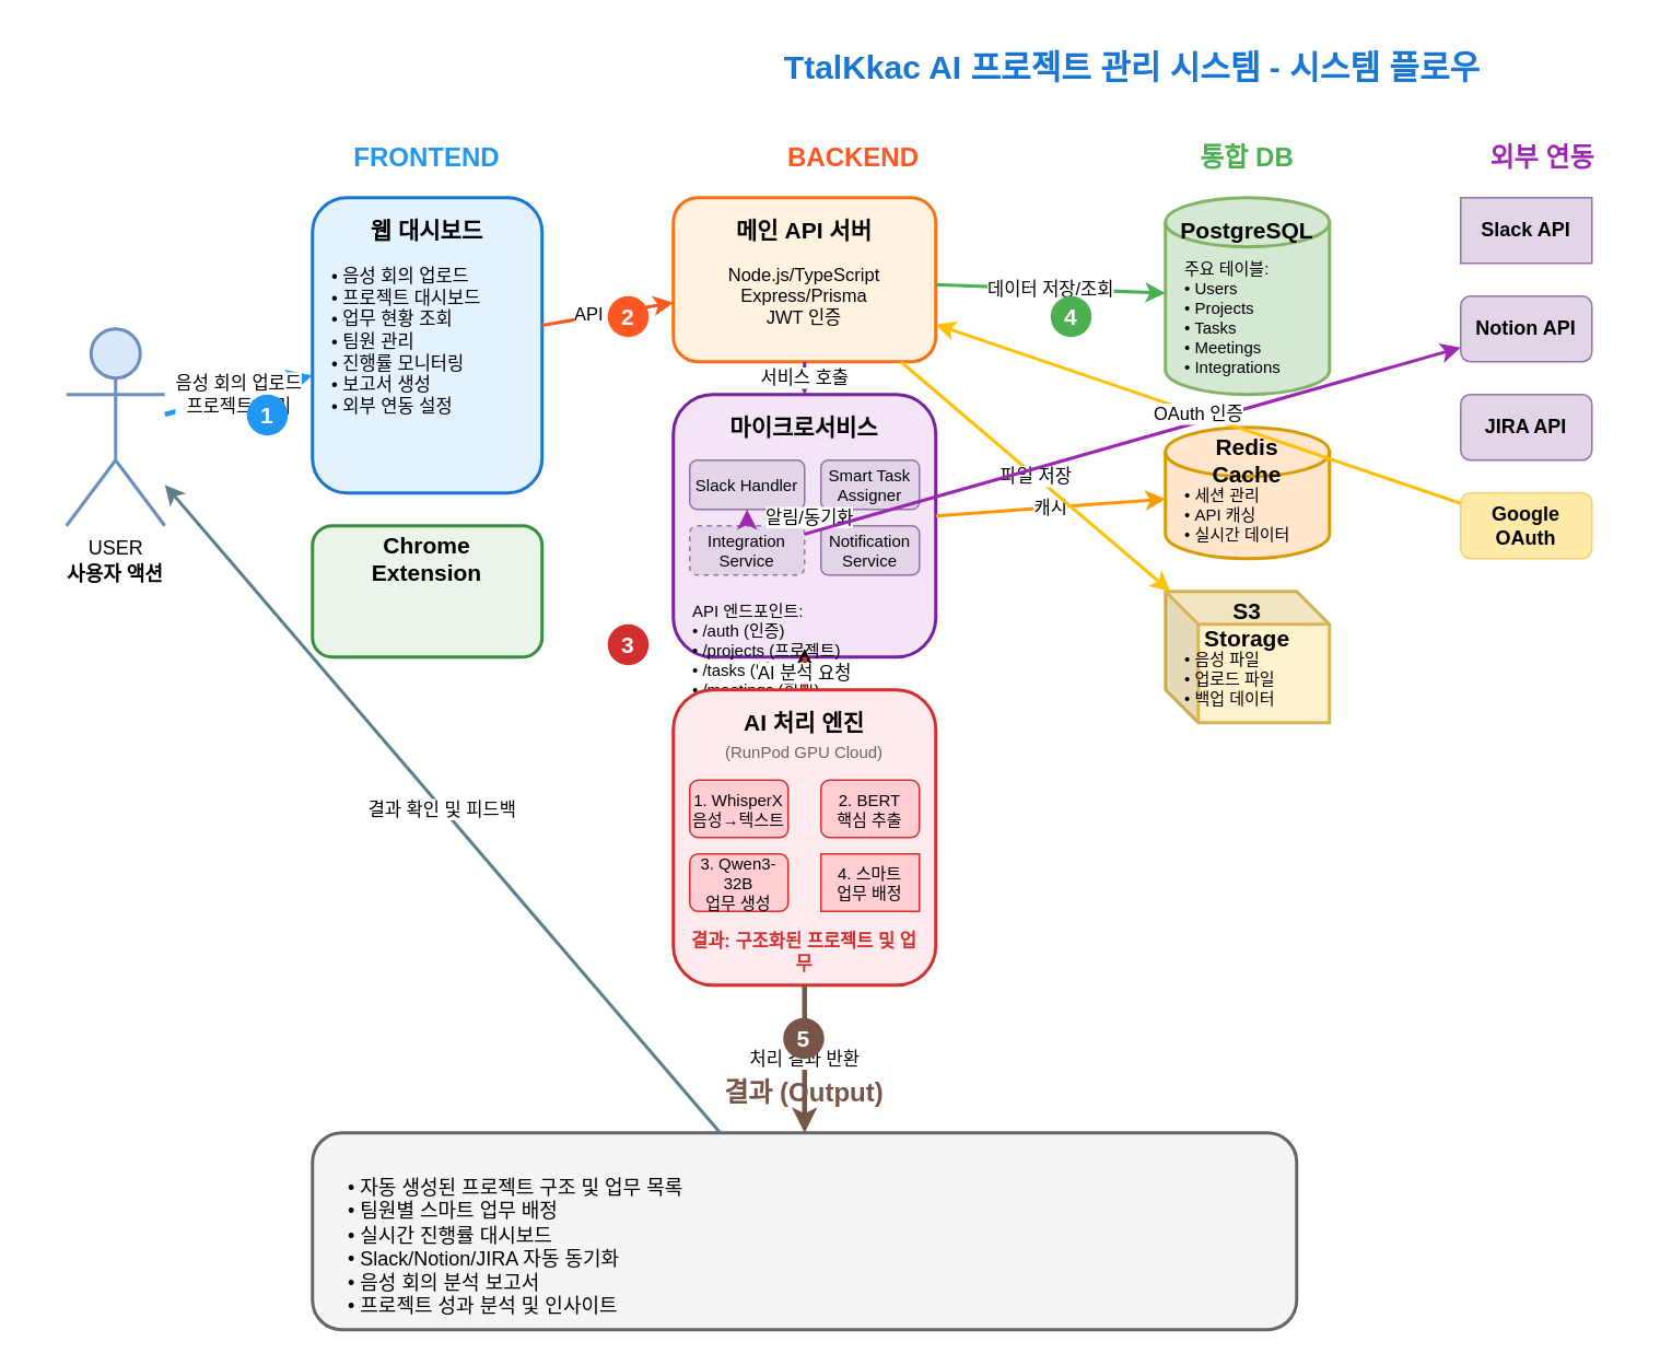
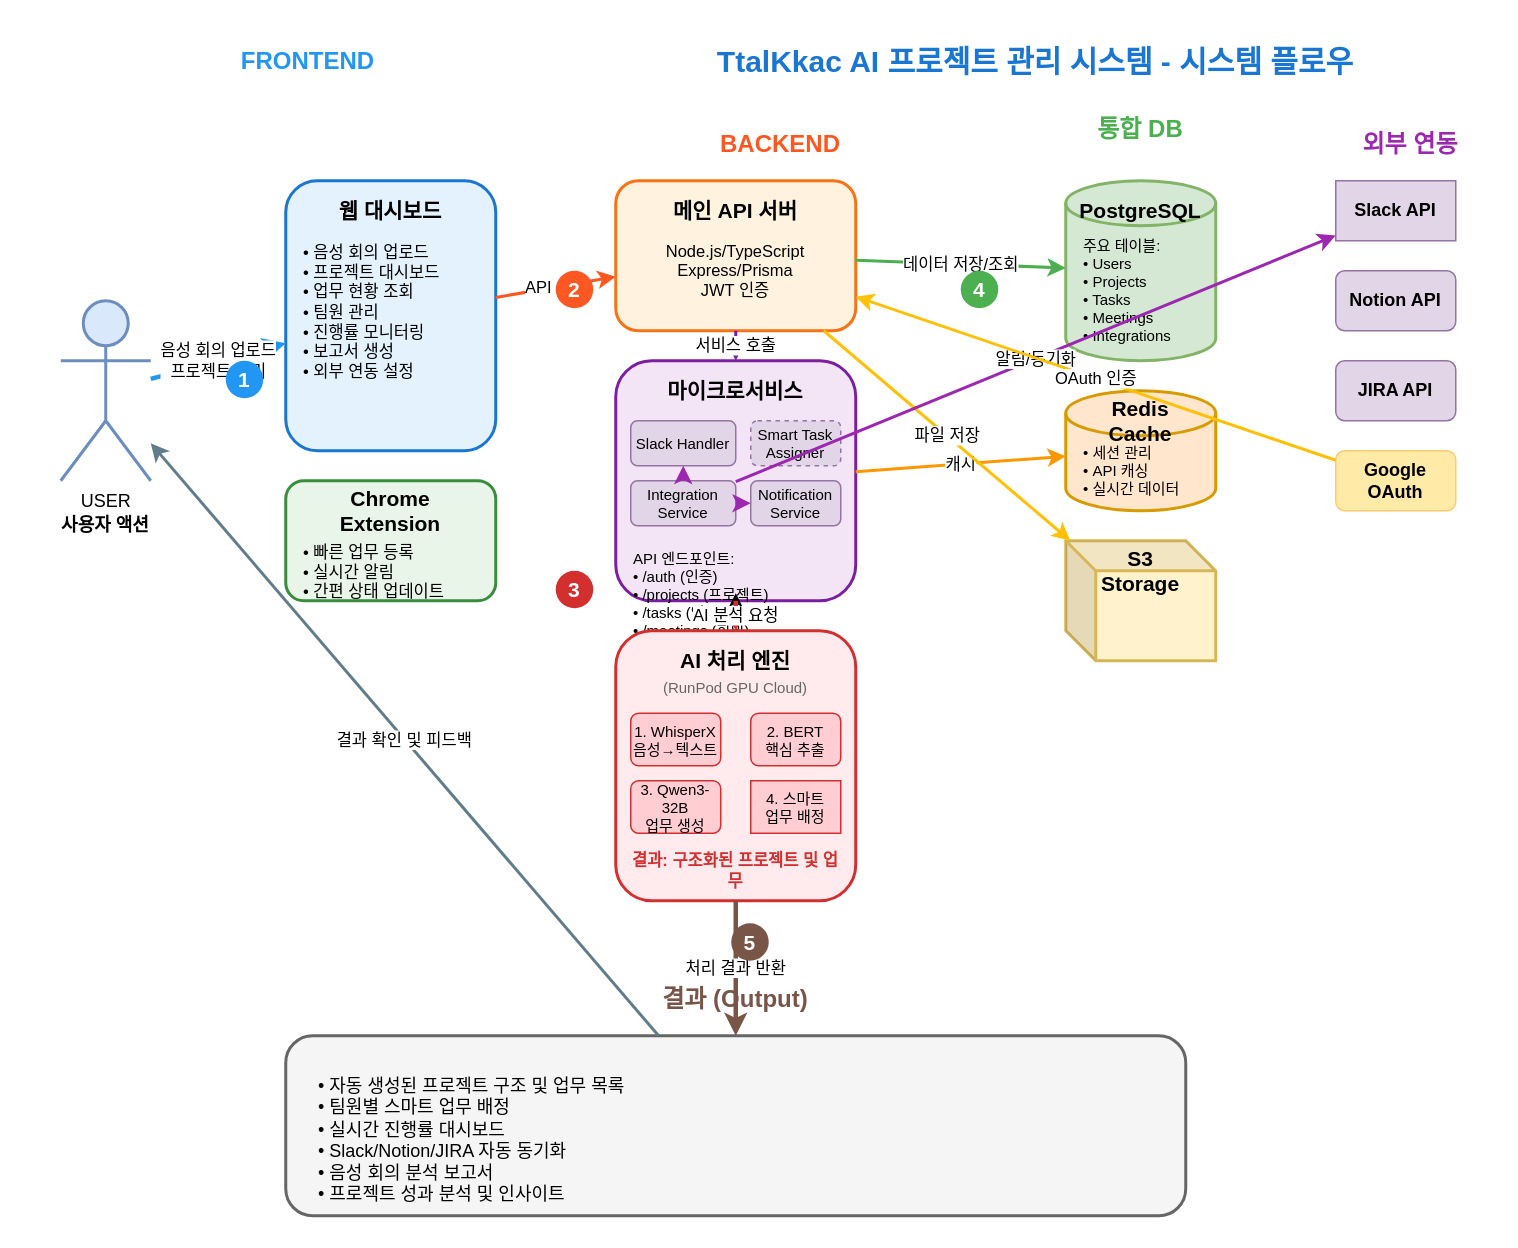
  <mxCell id="0" />
  <mxCell id="1" parent="0" />
  <mxCell id="2" value="TtalKkac AI 프로젝트 관리 시스템 - 시스템 플로우" style="text;html=1;strokeColor=none;fillColor=none;align=center;verticalAlign=middle;whiteSpace=wrap;rounded=0;fontSize=20;fontStyle=1;fontColor=#1976D2;" parent="1" vertex="1"><mxGeometry x="390" y="20" width="600" height="40" as="geometry" /></mxCell>
  <mxCell id="3" value="USER" style="shape=umlActor;verticalLabelPosition=bottom;verticalAlign=top;html=1;outlineConnect=0;fillColor=#dae8fc;strokeColor=#6c8ebf;strokeWidth=2;" parent="1" vertex="1"><mxGeometry x="40" y="200" width="60" height="120" as="geometry" /></mxCell>
  <mxCell id="4" value="사용자 액션" style="text;html=1;strokeColor=none;fillColor=none;align=center;verticalAlign=middle;whiteSpace=wrap;rounded=0;fontSize=12;fontStyle=1;" parent="1" vertex="1"><mxGeometry x="20" y="340" width="100" height="20" as="geometry" /></mxCell>
- <mxCell id="5" value="FRONTEND" style="text;html=1;strokeColor=none;fillColor=none;align=center;verticalAlign=middle;whiteSpace=wrap;rounded=0;fontSize=16;fontStyle=1;fontColor=#2196F3;" parent="1" vertex="1"><mxGeometry x="210" y="80" width="100" height="30" as="geometry" /></mxCell>
+ <mxCell id="5" value="FRONTEND" style="text;html=1;strokeColor=none;fillColor=none;align=center;verticalAlign=middle;whiteSpace=wrap;rounded=0;fontSize=16;fontStyle=1;fontColor=#2196F3;" parent="1" vertex="1"><mxGeometry x="155" y="25" width="100" height="30" as="geometry" /></mxCell>
  <mxCell id="6" value="" style="rounded=1;whiteSpace=wrap;html=1;fillColor=#e3f2fd;strokeColor=#1976d2;strokeWidth=2;" parent="1" vertex="1"><mxGeometry x="190" y="120" width="140" height="180" as="geometry" /></mxCell>
  <mxCell id="7" value="웹 대시보드" style="text;html=1;strokeColor=none;fillColor=none;align=center;verticalAlign=middle;whiteSpace=wrap;rounded=0;fontSize=14;fontStyle=1;" parent="1" vertex="1"><mxGeometry x="210" y="130" width="100" height="20" as="geometry" /></mxCell>
  <mxCell id="8" value="• 음성 회의 업로드&#10;• 프로젝트 대시보드&#10;• 업무 현황 조회&#10;• 팀원 관리&#10;• 진행률 모니터링&#10;• 보고서 생성&#10;• 외부 연동 설정" style="text;html=1;strokeColor=none;fillColor=none;align=left;verticalAlign=top;whiteSpace=wrap;rounded=0;fontSize=11;" parent="1" vertex="1"><mxGeometry x="200" y="155" width="120" height="135" as="geometry" /></mxCell>
  <mxCell id="9" value="" style="rounded=1;whiteSpace=wrap;html=1;fillColor=#e8f5e8;strokeColor=#388e3c;strokeWidth=2;" parent="1" vertex="1"><mxGeometry x="190" y="320" width="140" height="80" as="geometry" /></mxCell>
  <mxCell id="10" value="Chrome Extension" style="text;html=1;strokeColor=none;fillColor=none;align=center;verticalAlign=middle;whiteSpace=wrap;rounded=0;fontSize=14;fontStyle=1;" parent="1" vertex="1"><mxGeometry x="210" y="330" width="100" height="20" as="geometry" /></mxCell>
+ <mxCell id="11" value="• 빠른 업무 등록&#10;• 실시간 알림&#10;• 간편 상태 업데이트" style="text;html=1;strokeColor=none;fillColor=none;align=left;verticalAlign=top;whiteSpace=wrap;rounded=0;fontSize=11;" parent="1" vertex="1"><mxGeometry x="200" y="355" width="120" height="40" as="geometry" /></mxCell>
  <mxCell id="12" value="BACKEND" style="text;html=1;strokeColor=none;fillColor=none;align=center;verticalAlign=middle;whiteSpace=wrap;rounded=0;fontSize=16;fontStyle=1;fontColor=#FF5722;" parent="1" vertex="1"><mxGeometry x="470" y="80" width="100" height="30" as="geometry" /></mxCell>
  <mxCell id="13" value="" style="rounded=1;whiteSpace=wrap;html=1;fillColor=#fff3e0;strokeColor=#f97316;strokeWidth=2;" parent="1" vertex="1"><mxGeometry x="410" y="120" width="160" height="100" as="geometry" /></mxCell>
  <mxCell id="14" value="메인 API 서버" style="text;html=1;strokeColor=none;fillColor=none;align=center;verticalAlign=middle;whiteSpace=wrap;rounded=0;fontSize=14;fontStyle=1;" parent="1" vertex="1"><mxGeometry x="440" y="130" width="100" height="20" as="geometry" /></mxCell>
  <mxCell id="15" value="Node.js/TypeScript&#10;Express/Prisma&#10;JWT 인증" style="text;html=1;strokeColor=none;fillColor=none;align=center;verticalAlign=middle;whiteSpace=wrap;rounded=0;fontSize=11;" parent="1" vertex="1"><mxGeometry x="420" y="155" width="140" height="50" as="geometry" /></mxCell>
  <mxCell id="16" value="" style="rounded=1;whiteSpace=wrap;html=1;fillColor=#f3e5f5;strokeColor=#7b1fa2;strokeWidth=2;" parent="1" vertex="1"><mxGeometry x="410" y="240" width="160" height="160" as="geometry" /></mxCell>
  <mxCell id="17" value="마이크로서비스" style="text;html=1;strokeColor=none;fillColor=none;align=center;verticalAlign=middle;whiteSpace=wrap;rounded=0;fontSize=14;fontStyle=1;" parent="1" vertex="1"><mxGeometry x="440" y="250" width="100" height="20" as="geometry" /></mxCell>
  <mxCell id="18" value="Slack Handler" style="rounded=1;whiteSpace=wrap;html=1;fillColor=#e1d5e7;strokeColor=#9673a6;fontSize=10;" parent="1" vertex="1"><mxGeometry x="420" y="280" width="70" height="30" as="geometry" /></mxCell>
- <mxCell id="19" value="Smart Task&#10;Assigner" style="rounded=1;whiteSpace=wrap;html=1;fillColor=#e1d5e7;strokeColor=#9673a6;fontSize=10;" parent="1" vertex="1"><mxGeometry x="500" y="280" width="60" height="30" as="geometry" /></mxCell>
- <mxCell id="20" value="Integration&#10;Service" style="rounded=1;whiteSpace=wrap;html=1;fillColor=#e1d5e7;strokeColor=#9673a6;fontSize=10;dashed=1;" parent="1" vertex="1"><mxGeometry x="420" y="320" width="70" height="30" as="geometry" /></mxCell>
+ <mxCell id="19" value="Smart Task&#10;Assigner" style="rounded=1;whiteSpace=wrap;html=1;fillColor=#e1d5e7;strokeColor=#9673a6;fontSize=10;dashed=1;" parent="1" vertex="1"><mxGeometry x="500" y="280" width="60" height="30" as="geometry" /></mxCell>
+ <mxCell id="20" value="Integration&#10;Service" style="rounded=1;whiteSpace=wrap;html=1;fillColor=#e1d5e7;strokeColor=#9673a6;fontSize=10;" parent="1" vertex="1"><mxGeometry x="420" y="320" width="70" height="30" as="geometry" /></mxCell>
  <mxCell id="21" value="Notification&#10;Service" style="rounded=1;whiteSpace=wrap;html=1;fillColor=#e1d5e7;strokeColor=#9673a6;fontSize=10;" parent="1" vertex="1"><mxGeometry x="500" y="320" width="60" height="30" as="geometry" /></mxCell>
  <mxCell id="22" value="API 엔드포인트:&#10;• /auth (인증)&#10;• /projects (프로젝트)&#10;• /tasks (업무)&#10;• /meetings (회의)" style="text;html=1;strokeColor=none;fillColor=none;align=left;verticalAlign=top;whiteSpace=wrap;rounded=0;fontSize=10;" parent="1" vertex="1"><mxGeometry x="420" y="360" width="140" height="35" as="geometry" /></mxCell>
  <mxCell id="23" value="" style="edgeStyle=none;html=1;" edge="1" parent="1" source="24" target="22"><mxGeometry relative="1" as="geometry" /></mxCell>
  <mxCell id="24" value="" style="rounded=1;whiteSpace=wrap;html=1;fillColor=#ffebee;strokeColor=#d32f2f;strokeWidth=2;" parent="1" vertex="1"><mxGeometry x="410" y="420" width="160" height="180" as="geometry" /></mxCell>
  <mxCell id="25" value="AI 처리 엔진" style="text;html=1;strokeColor=none;fillColor=none;align=center;verticalAlign=middle;whiteSpace=wrap;rounded=0;fontSize=14;fontStyle=1;" parent="1" vertex="1"><mxGeometry x="440" y="430" width="100" height="20" as="geometry" /></mxCell>
  <mxCell id="26" value="(RunPod GPU Cloud)" style="text;html=1;strokeColor=none;fillColor=none;align=center;verticalAlign=middle;whiteSpace=wrap;rounded=0;fontSize=10;fontColor=#666666;" parent="1" vertex="1"><mxGeometry x="440" y="450" width="100" height="15" as="geometry" /></mxCell>
  <mxCell id="27" value="1. WhisperX&#10;음성→텍스트" style="rounded=1;whiteSpace=wrap;html=1;fillColor=#ffcdd2;strokeColor=#d32f2f;fontSize=10;" parent="1" vertex="1"><mxGeometry x="420" y="475" width="60" height="35" as="geometry" /></mxCell>
  <mxCell id="28" value="2. BERT&#10;핵심 추출" style="rounded=1;whiteSpace=wrap;html=1;fillColor=#ffcdd2;strokeColor=#d32f2f;fontSize=10;" parent="1" vertex="1"><mxGeometry x="500" y="475" width="60" height="35" as="geometry" /></mxCell>
  <mxCell id="29" value="3. Qwen3-32B&#10;업무 생성" style="rounded=1;whiteSpace=wrap;html=1;fillColor=#ffcdd2;strokeColor=#d32f2f;fontSize=10;" parent="1" vertex="1"><mxGeometry x="420" y="520" width="60" height="35" as="geometry" /></mxCell>
  <mxCell id="30" value="4. 스마트&#10;업무 배정" style="whiteSpace=wrap;html=1;fillColor=#ffcdd2;strokeColor=#d32f2f;fontSize=10;rounded=0;" parent="1" vertex="1"><mxGeometry x="500" y="520" width="60" height="35" as="geometry" /></mxCell>
  <mxCell id="31" value="결과: 구조화된 프로젝트 및 업무" style="text;html=1;strokeColor=none;fillColor=none;align=center;verticalAlign=middle;whiteSpace=wrap;rounded=0;fontSize=11;fontStyle=1;fontColor=#d32f2f;" parent="1" vertex="1"><mxGeometry x="420" y="570" width="140" height="20" as="geometry" /></mxCell>
- <mxCell id="32" value="통합 DB" style="text;html=1;strokeColor=none;fillColor=none;align=center;verticalAlign=middle;whiteSpace=wrap;rounded=0;fontSize=16;fontStyle=1;fontColor=#4CAF50;" parent="1" vertex="1"><mxGeometry x="710" y="80" width="100" height="30" as="geometry" /></mxCell>
+ <mxCell id="32" value="통합 DB" style="text;html=1;strokeColor=none;fillColor=none;align=center;verticalAlign=middle;whiteSpace=wrap;rounded=0;fontSize=16;fontStyle=1;fontColor=#4CAF50;" parent="1" vertex="1"><mxGeometry x="710" y="70" width="100" height="30" as="geometry" /></mxCell>
  <mxCell id="33" value="" style="shape=cylinder3;whiteSpace=wrap;html=1;boundedLbl=1;backgroundOutline=1;size=15;fillColor=#d5e8d4;strokeColor=#82b366;strokeWidth=2;" parent="1" vertex="1"><mxGeometry x="710" y="120" width="100" height="120" as="geometry" /></mxCell>
  <mxCell id="34" value="PostgreSQL" style="text;html=1;strokeColor=none;fillColor=none;align=center;verticalAlign=middle;whiteSpace=wrap;rounded=0;fontSize=14;fontStyle=1;" parent="1" vertex="1"><mxGeometry x="730" y="130" width="60" height="20" as="geometry" /></mxCell>
  <mxCell id="35" value="주요 테이블:&#10;• Users&#10;• Projects&#10;• Tasks&#10;• Meetings&#10;• Integrations" style="text;html=1;strokeColor=none;fillColor=none;align=left;verticalAlign=middle;whiteSpace=wrap;rounded=0;fontSize=10;" parent="1" vertex="1"><mxGeometry x="720" y="155" width="80" height="75" as="geometry" /></mxCell>
  <mxCell id="36" value="" style="shape=cylinder3;whiteSpace=wrap;html=1;boundedLbl=1;backgroundOutline=1;size=15;fillColor=#ffe6cc;strokeColor=#d79b00;strokeWidth=2;" parent="1" vertex="1"><mxGeometry x="710" y="260" width="100" height="80" as="geometry" /></mxCell>
  <mxCell id="37" value="Redis Cache" style="text;html=1;strokeColor=none;fillColor=none;align=center;verticalAlign=middle;whiteSpace=wrap;rounded=0;fontSize=14;fontStyle=1;" parent="1" vertex="1"><mxGeometry x="730" y="270" width="60" height="20" as="geometry" /></mxCell>
  <mxCell id="38" value="• 세션 관리&#10;• API 캐싱&#10;• 실시간 데이터" style="text;html=1;strokeColor=none;fillColor=none;align=left;verticalAlign=middle;whiteSpace=wrap;rounded=0;fontSize=10;" parent="1" vertex="1"><mxGeometry x="720" y="295" width="80" height="35" as="geometry" /></mxCell>
  <mxCell id="39" value="" style="shape=cube;whiteSpace=wrap;html=1;boundedLbl=1;backgroundOutline=1;darkOpacity=0.05;darkOpacity2=0.1;fillColor=#fff2cc;strokeColor=#d6b656;strokeWidth=2;" parent="1" vertex="1"><mxGeometry x="710" y="360" width="100" height="80" as="geometry" /></mxCell>
  <mxCell id="40" value="S3 Storage" style="text;html=1;strokeColor=none;fillColor=none;align=center;verticalAlign=middle;whiteSpace=wrap;rounded=0;fontSize=14;fontStyle=1;" parent="1" vertex="1"><mxGeometry x="730" y="370" width="60" height="20" as="geometry" /></mxCell>
- <mxCell id="41" value="• 음성 파일&#10;• 업로드 파일&#10;• 백업 데이터" style="text;html=1;strokeColor=none;fillColor=none;align=left;verticalAlign=middle;whiteSpace=wrap;rounded=0;fontSize=10;" parent="1" vertex="1"><mxGeometry x="720" y="395" width="80" height="35" as="geometry" /></mxCell>
  <mxCell id="42" value="외부 연동" style="text;html=1;strokeColor=none;fillColor=none;align=center;verticalAlign=middle;whiteSpace=wrap;rounded=0;fontSize=16;fontStyle=1;fontColor=#9C27B0;" parent="1" vertex="1"><mxGeometry x="890" y="80" width="100" height="30" as="geometry" /></mxCell>
  <mxCell id="43" value="Slack API" style="whiteSpace=wrap;html=1;fillColor=#e1d5e7;strokeColor=#9673a6;fontSize=12;fontStyle=1;rounded=0;" parent="1" vertex="1"><mxGeometry x="890" y="120" width="80" height="40" as="geometry" /></mxCell>
  <mxCell id="44" value="Notion API" style="rounded=1;whiteSpace=wrap;html=1;fillColor=#e1d5e7;strokeColor=#9673a6;fontSize=12;fontStyle=1;" parent="1" vertex="1"><mxGeometry x="890" y="180" width="80" height="40" as="geometry" /></mxCell>
  <mxCell id="45" value="JIRA API" style="rounded=1;whiteSpace=wrap;html=1;fillColor=#e1d5e7;strokeColor=#9673a6;fontSize=12;fontStyle=1;" parent="1" vertex="1"><mxGeometry x="890" y="240" width="80" height="40" as="geometry" /></mxCell>
  <mxCell id="46" value="Google OAuth" style="rounded=1;whiteSpace=wrap;html=1;fillColor=#ffeaa7;strokeColor=#fdcb6e;fontSize=12;fontStyle=1;" parent="1" vertex="1"><mxGeometry x="890" y="300" width="80" height="40" as="geometry" /></mxCell>
  <mxCell id="47" value="결과 (Output)" style="text;html=1;strokeColor=none;fillColor=none;align=center;verticalAlign=middle;whiteSpace=wrap;rounded=0;fontSize=16;fontStyle=1;fontColor=#795548;" parent="1" vertex="1"><mxGeometry x="190" y="650" width="600" height="30" as="geometry" /></mxCell>
  <mxCell id="48" value="" style="rounded=1;whiteSpace=wrap;html=1;fillColor=#f5f5f5;strokeColor=#666666;strokeWidth=2;" parent="1" vertex="1"><mxGeometry x="190" y="690" width="600" height="120" as="geometry" /></mxCell>
  <mxCell id="49" value="• 자동 생성된 프로젝트 구조 및 업무 목록&#10;• 팀원별 스마트 업무 배정&#10;• 실시간 진행률 대시보드&#10;• Slack/Notion/JIRA 자동 동기화&#10;• 음성 회의 분석 보고서&#10;• 프로젝트 성과 분석 및 인사이트" style="text;html=1;strokeColor=none;fillColor=none;align=left;verticalAlign=top;whiteSpace=wrap;rounded=0;fontSize=12;" parent="1" vertex="1"><mxGeometry x="210" y="710" width="560" height="80" as="geometry" /></mxCell>
  <mxCell id="50" value="음성 회의 업로드&#10;프로젝트 관리" style="endArrow=classic;html=1;strokeColor=#2196F3;strokeWidth=3;" parent="1" source="3" target="6" edge="1"><mxGeometry relative="1" as="geometry" /></mxCell>
  <mxCell id="51" value="API 요청" style="endArrow=classic;html=1;strokeColor=#FF5722;strokeWidth=2;" parent="1" source="6" target="13" edge="1"><mxGeometry relative="1" as="geometry" /></mxCell>
  <mxCell id="52" value="서비스 호출" style="endArrow=classic;html=1;strokeColor=#7B1FA2;strokeWidth=2;" parent="1" source="13" target="16" edge="1"><mxGeometry relative="1" as="geometry" /></mxCell>
  <mxCell id="53" value="AI 분석 요청" style="endArrow=classic;html=1;strokeColor=#D32F2F;strokeWidth=3;" parent="1" source="16" target="24" edge="1"><mxGeometry relative="1" as="geometry" /></mxCell>
  <mxCell id="54" value="데이터 저장/조회" style="endArrow=classic;html=1;strokeColor=#4CAF50;strokeWidth=2;" parent="1" source="13" target="33" edge="1"><mxGeometry relative="1" as="geometry" /></mxCell>
  <mxCell id="55" value="캐시" style="endArrow=classic;html=1;strokeColor=#FF9800;strokeWidth=2;" parent="1" source="16" target="36" edge="1"><mxGeometry relative="1" as="geometry" /></mxCell>
  <mxCell id="56" value="파일 저장" style="endArrow=classic;html=1;strokeColor=#FFC107;strokeWidth=2;" parent="1" source="13" target="39" edge="1"><mxGeometry relative="1" as="geometry" /></mxCell>
- <mxCell id="57" value="알림/동기화" style="endArrow=classic;html=1;strokeColor=#9C27B0;strokeWidth=2;" parent="1" source="20" target="19" edge="1"><mxGeometry relative="1" as="geometry" /></mxCell>
- <mxCell id="58" value="" style="endArrow=classic;html=1;strokeColor=#9C27B0;strokeWidth=2;" parent="1" source="20" target="44" edge="1"><mxGeometry relative="1" as="geometry" /></mxCell>
+ <mxCell id="57" value="알림/동기화" style="endArrow=classic;html=1;strokeColor=#9C27B0;strokeWidth=2;" parent="1" source="20" target="43" edge="1"><mxGeometry relative="1" as="geometry" /></mxCell>
+ <mxCell id="58" value="" style="endArrow=classic;html=1;strokeColor=#9C27B0;strokeWidth=2;" parent="1" source="20" target="21" edge="1"><mxGeometry relative="1" as="geometry" /></mxCell>
  <mxCell id="59" value="" style="endArrow=classic;html=1;strokeColor=#9C27B0;strokeWidth=2;" parent="1" source="20" target="18" edge="1"><mxGeometry relative="1" as="geometry" /></mxCell>
  <mxCell id="60" value="OAuth 인증" style="endArrow=classic;html=1;strokeColor=#FFC107;strokeWidth=2;" parent="1" source="46" target="13" edge="1"><mxGeometry relative="1" as="geometry" /></mxCell>
  <mxCell id="61" value="처리 결과 반환" style="endArrow=classic;html=1;strokeColor=#795548;strokeWidth=3;" parent="1" source="24" target="48" edge="1"><mxGeometry relative="1" as="geometry" /></mxCell>
  <mxCell id="62" value="결과 확인 및 피드백" style="endArrow=classic;html=1;strokeColor=#607D8B;strokeWidth=2;strokeDashArray=5 5;" parent="1" source="48" target="3" edge="1"><mxGeometry relative="1" as="geometry" /></mxCell>
  <mxCell id="63" value="1" style="ellipse;whiteSpace=wrap;html=1;aspect=fixed;fillColor=#2196F3;strokeColor=none;fontColor=white;fontSize=14;fontStyle=1;" parent="1" vertex="1"><mxGeometry x="150" y="240" width="25" height="25" as="geometry" /></mxCell>
  <mxCell id="64" value="2" style="ellipse;whiteSpace=wrap;html=1;aspect=fixed;fillColor=#FF5722;strokeColor=none;fontColor=white;fontSize=14;fontStyle=1;" parent="1" vertex="1"><mxGeometry x="370" y="180" width="25" height="25" as="geometry" /></mxCell>
  <mxCell id="65" value="3" style="ellipse;whiteSpace=wrap;html=1;aspect=fixed;fillColor=#D32F2F;strokeColor=none;fontColor=white;fontSize=14;fontStyle=1;" parent="1" vertex="1"><mxGeometry x="370" y="380" width="25" height="25" as="geometry" /></mxCell>
  <mxCell id="66" value="4" style="ellipse;whiteSpace=wrap;html=1;aspect=fixed;fillColor=#4CAF50;strokeColor=none;fontColor=white;fontSize=14;fontStyle=1;" parent="1" vertex="1"><mxGeometry x="640" y="180" width="25" height="25" as="geometry" /></mxCell>
- <mxCell id="67" value="5" style="ellipse;whiteSpace=wrap;html=1;aspect=fixed;fillColor=#795548;strokeColor=none;fontColor=white;fontSize=14;fontStyle=1;" parent="1" vertex="1"><mxGeometry x="477" y="620" width="25" height="25" as="geometry" /></mxCell>
+ <mxCell id="67" value="5" style="ellipse;whiteSpace=wrap;html=1;aspect=fixed;fillColor=#795548;strokeColor=none;fontColor=white;fontSize=14;fontStyle=1;" parent="1" vertex="1"><mxGeometry x="487" y="615" width="25" height="25" as="geometry" /></mxCell>
